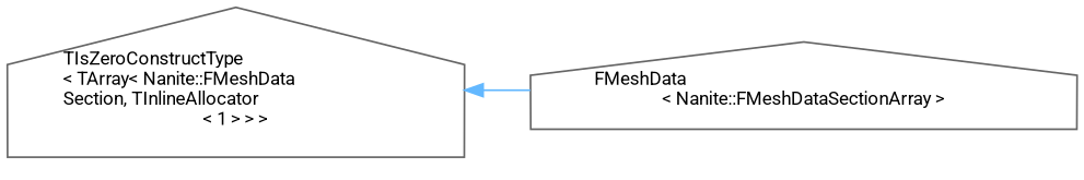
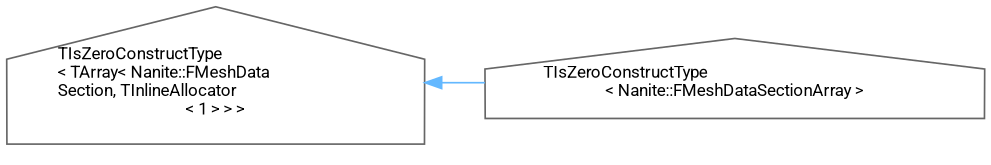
  digraph {
    rankdir=LR
    fontname=Roboto
    node [color=grey40 fillcolor=white fontname=Roboto fontsize=10 shape=house style=filled]
    n1 [height=0.2 label="TIsZeroConstructType\l\< TArray\< Nanite::FMeshData\lSection, TInlineAllocator\l\< 1 \> \> \>" width=0.4]
-   n2 [height=0.2 label="FMeshData\l\< Nanite::FMeshDataSectionArray \>" width=0.4]
+   n2 [height=0.2 label="TIsZeroConstructType\l\< Nanite::FMeshDataSectionArray \>" width=0.4]
    n1 -> n2 [color=steelblue1 dir=back fontname=Roboto fontsize=10 labelfontname=Helvetica labelfontsize=10 style=solid]
  }
